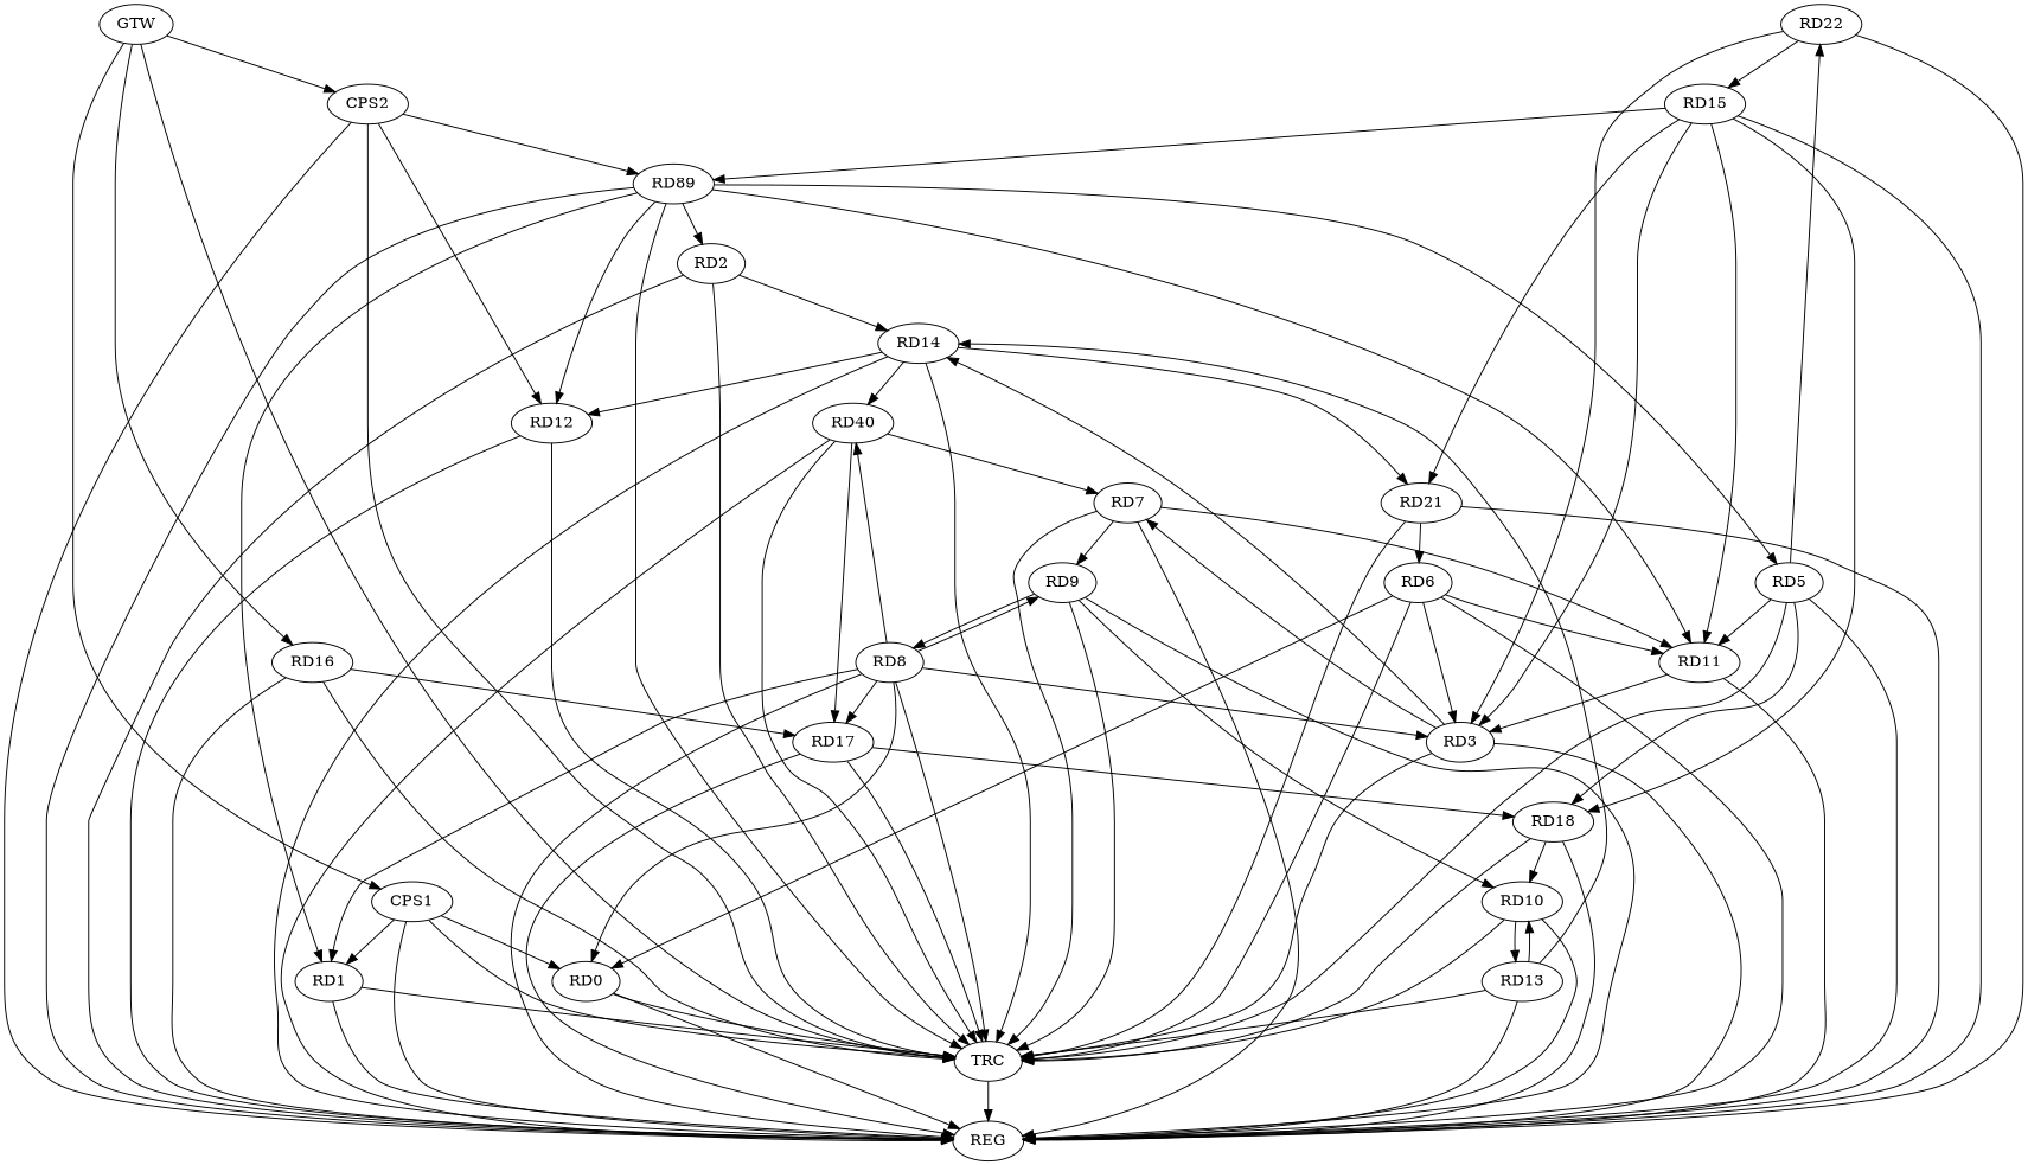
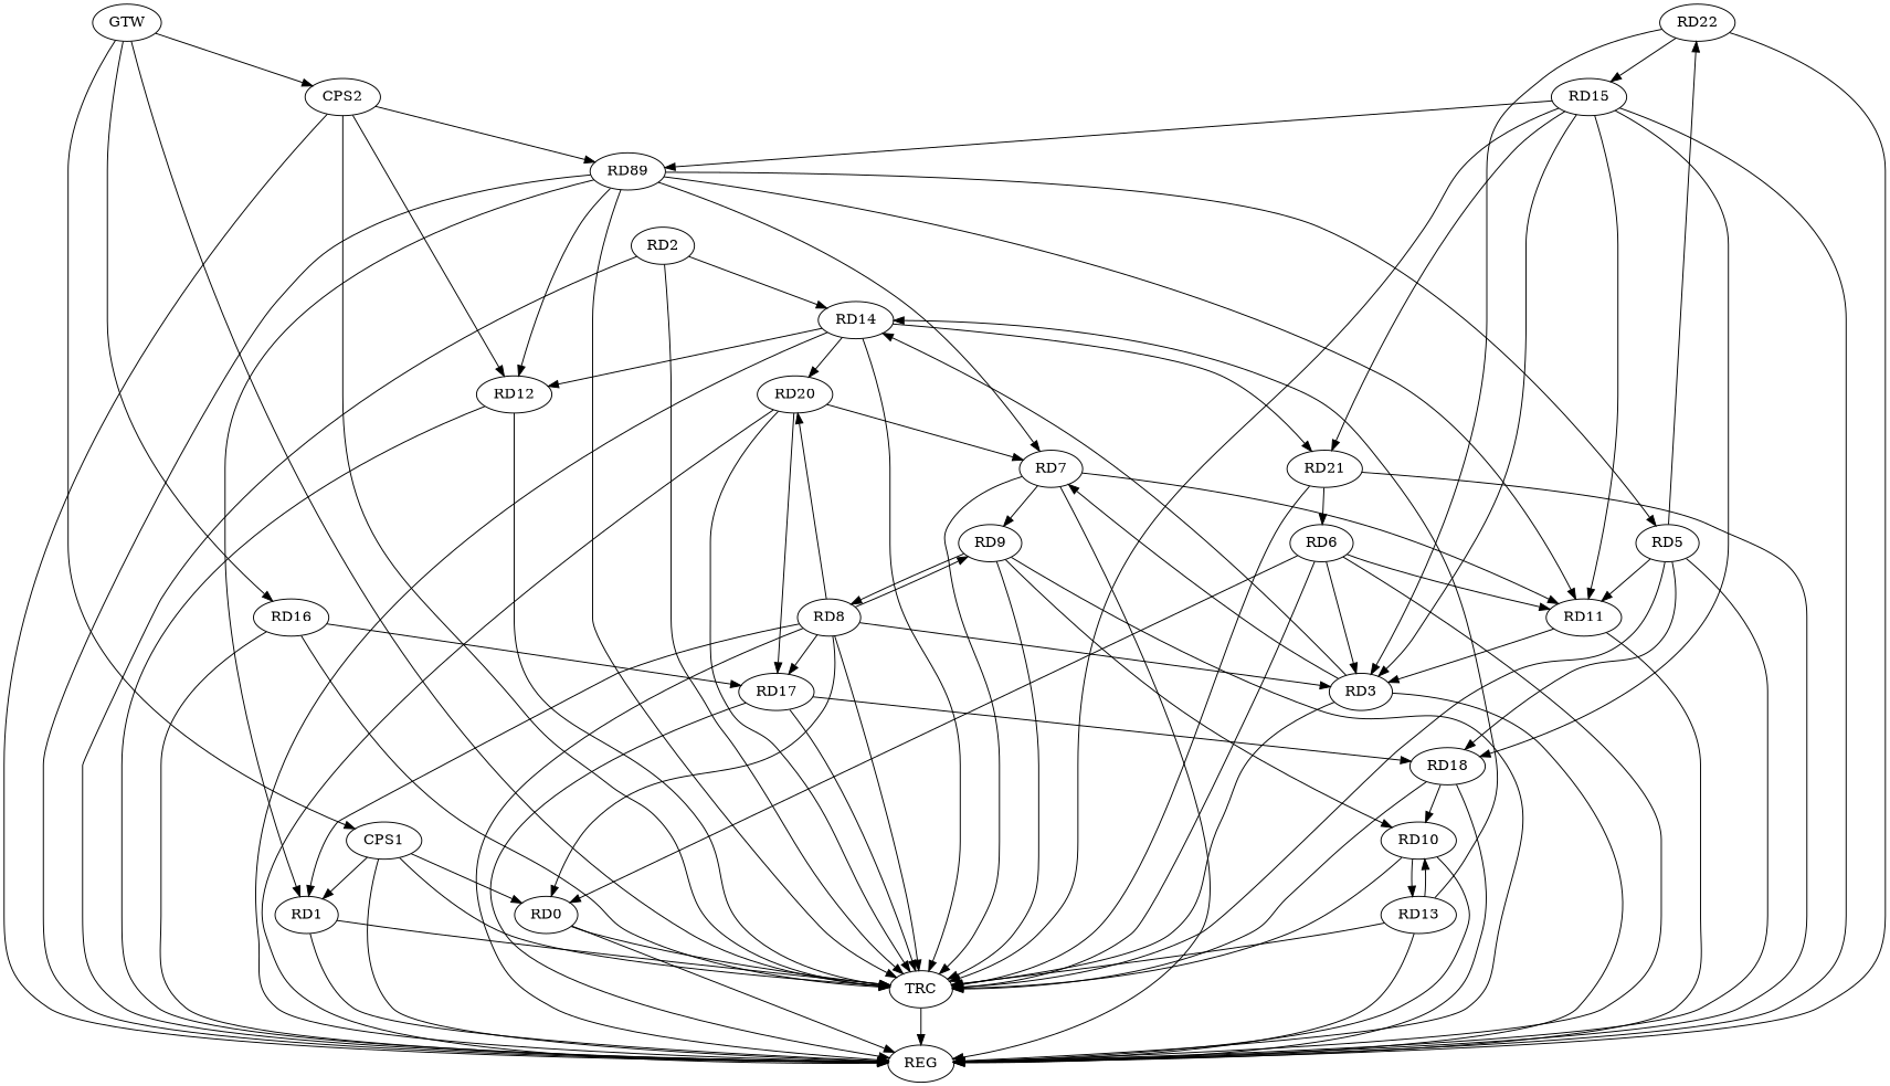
  strict digraph {
    n1 [label=RD1]
    n2 [label=REG]
    n3 [label=TRC]
    n4 [label=RD2]
    n5 [label=RD14]
-   n6 [label=RD40]
+   n6 [label=RD20]
    n7 [label=RD12]
    n8 [label=RD21]
    n9 [label=RD3]
    n10 [label=RD7]
    n11 [label=RD11]
    n12 [label=RD9]
    n13 [label=RD0]
    n14 [label=RD5]
    n15 [label=RD18]
    n16 [label=RD22]
    n17 [label=RD10]
    n18 [label=RD15]
    n19 [label=RD6]
    n20 [label=RD8]
    n21 [label=RD17]
    n22 [label=RD13]
    n23 [label=RD89]
    n24 [label=RD16]
    n25 [label=CPS1]
    n26 [label=CPS2]
    n27 [label=GTW]
    n1 -> n2
    n1 -> n3
    n3 -> n2
    n4 -> n2
    n4 -> n3
    n4 -> n5
    n5 -> n2
    n5 -> n3
    n5 -> n6
    n5 -> n7
    n5 -> n8
    n6 -> n2
    n6 -> n3
    n6 -> n10
    n6 -> n21
    n7 -> n2
    n7 -> n3
    n8 -> n2
    n8 -> n3
    n8 -> n19
    n9 -> n2
    n9 -> n3
    n9 -> n5
    n9 -> n10
    n10 -> n2
    n10 -> n3
    n10 -> n11
    n10 -> n12
    n11 -> n2
    n11 -> n9
    n12 -> n2
    n12 -> n3
    n12 -> n17
    n12 -> n20
    n13 -> n2
    n13 -> n3
    n14 -> n2
    n14 -> n3
    n14 -> n11
    n14 -> n15
    n14 -> n16
    n15 -> n2
    n15 -> n3
    n15 -> n17
    n16 -> n2
    n16 -> n9
    n16 -> n18
    n17 -> n2
    n17 -> n3
    n17 -> n22
    n18 -> n2
+   n18 -> n3
    n18 -> n8
    n18 -> n9
    n18 -> n11
    n18 -> n15
    n18 -> n23
    n19 -> n2
    n19 -> n3
    n19 -> n9
    n19 -> n11
    n19 -> n13
    n20 -> n1
    n20 -> n2
    n20 -> n3
    n20 -> n6
    n20 -> n9
    n20 -> n12
    n20 -> n13
    n20 -> n21
    n21 -> n2
    n21 -> n3
    n21 -> n15
    n22 -> n2
    n22 -> n3
    n22 -> n5
    n22 -> n17
    n23 -> n1
    n23 -> n2
    n23 -> n3
-   n23 -> n4
+   n23 -> n10
    n23 -> n7
    n23 -> n11
    n23 -> n14
    n24 -> n2
    n24 -> n3
    n24 -> n21
    n25 -> n1
    n25 -> n2
    n25 -> n3
    n25 -> n13
    n26 -> n2
    n26 -> n3
    n26 -> n7
    n26 -> n23
    n27 -> n3
    n27 -> n24
    n27 -> n25
    n27 -> n26
  }
